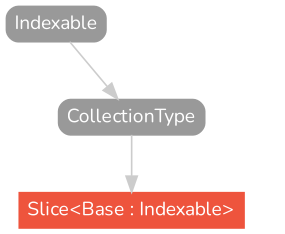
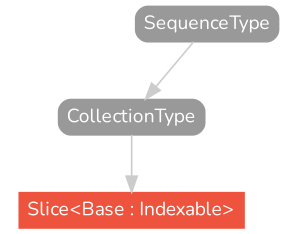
  strict digraph {
    fontname=Nunito
    node [color="#999999" fillcolor="#999999" fontcolor=white fontname=Nunito fontsize=12 margin="0.07,0.05" shape=box style="filled,rounded"]
    edge [color="#cccccc" fontname=Nunito]
    "Slice<Base : Indexable>" [color="#ee543d" fillcolor="#ee543d" height=0.3 style=filled]
    CollectionType [height=0.3]
-   Indexable [height=0.3]
+   SequenceType [height=0.3]
    subgraph sub_1 {
      rank=max
      "Slice<Base : Indexable>"
    }
    CollectionType -> "Slice<Base : Indexable>"
-   Indexable -> CollectionType
+   SequenceType -> CollectionType
  }
